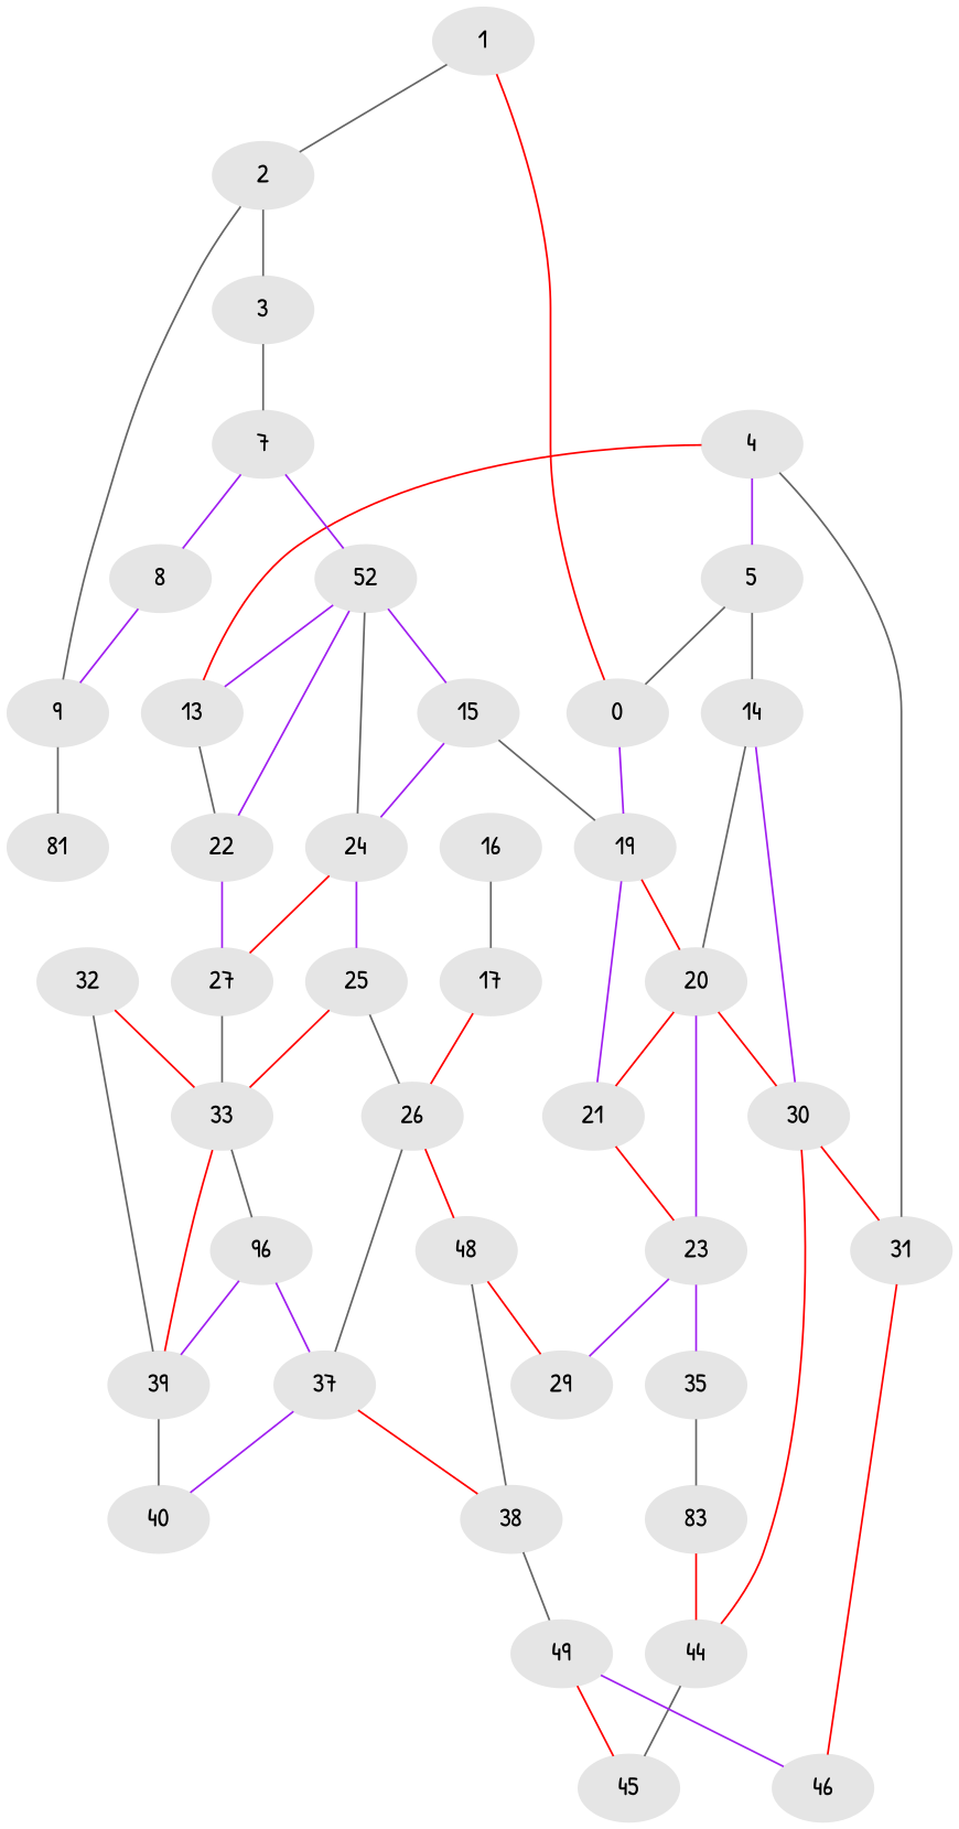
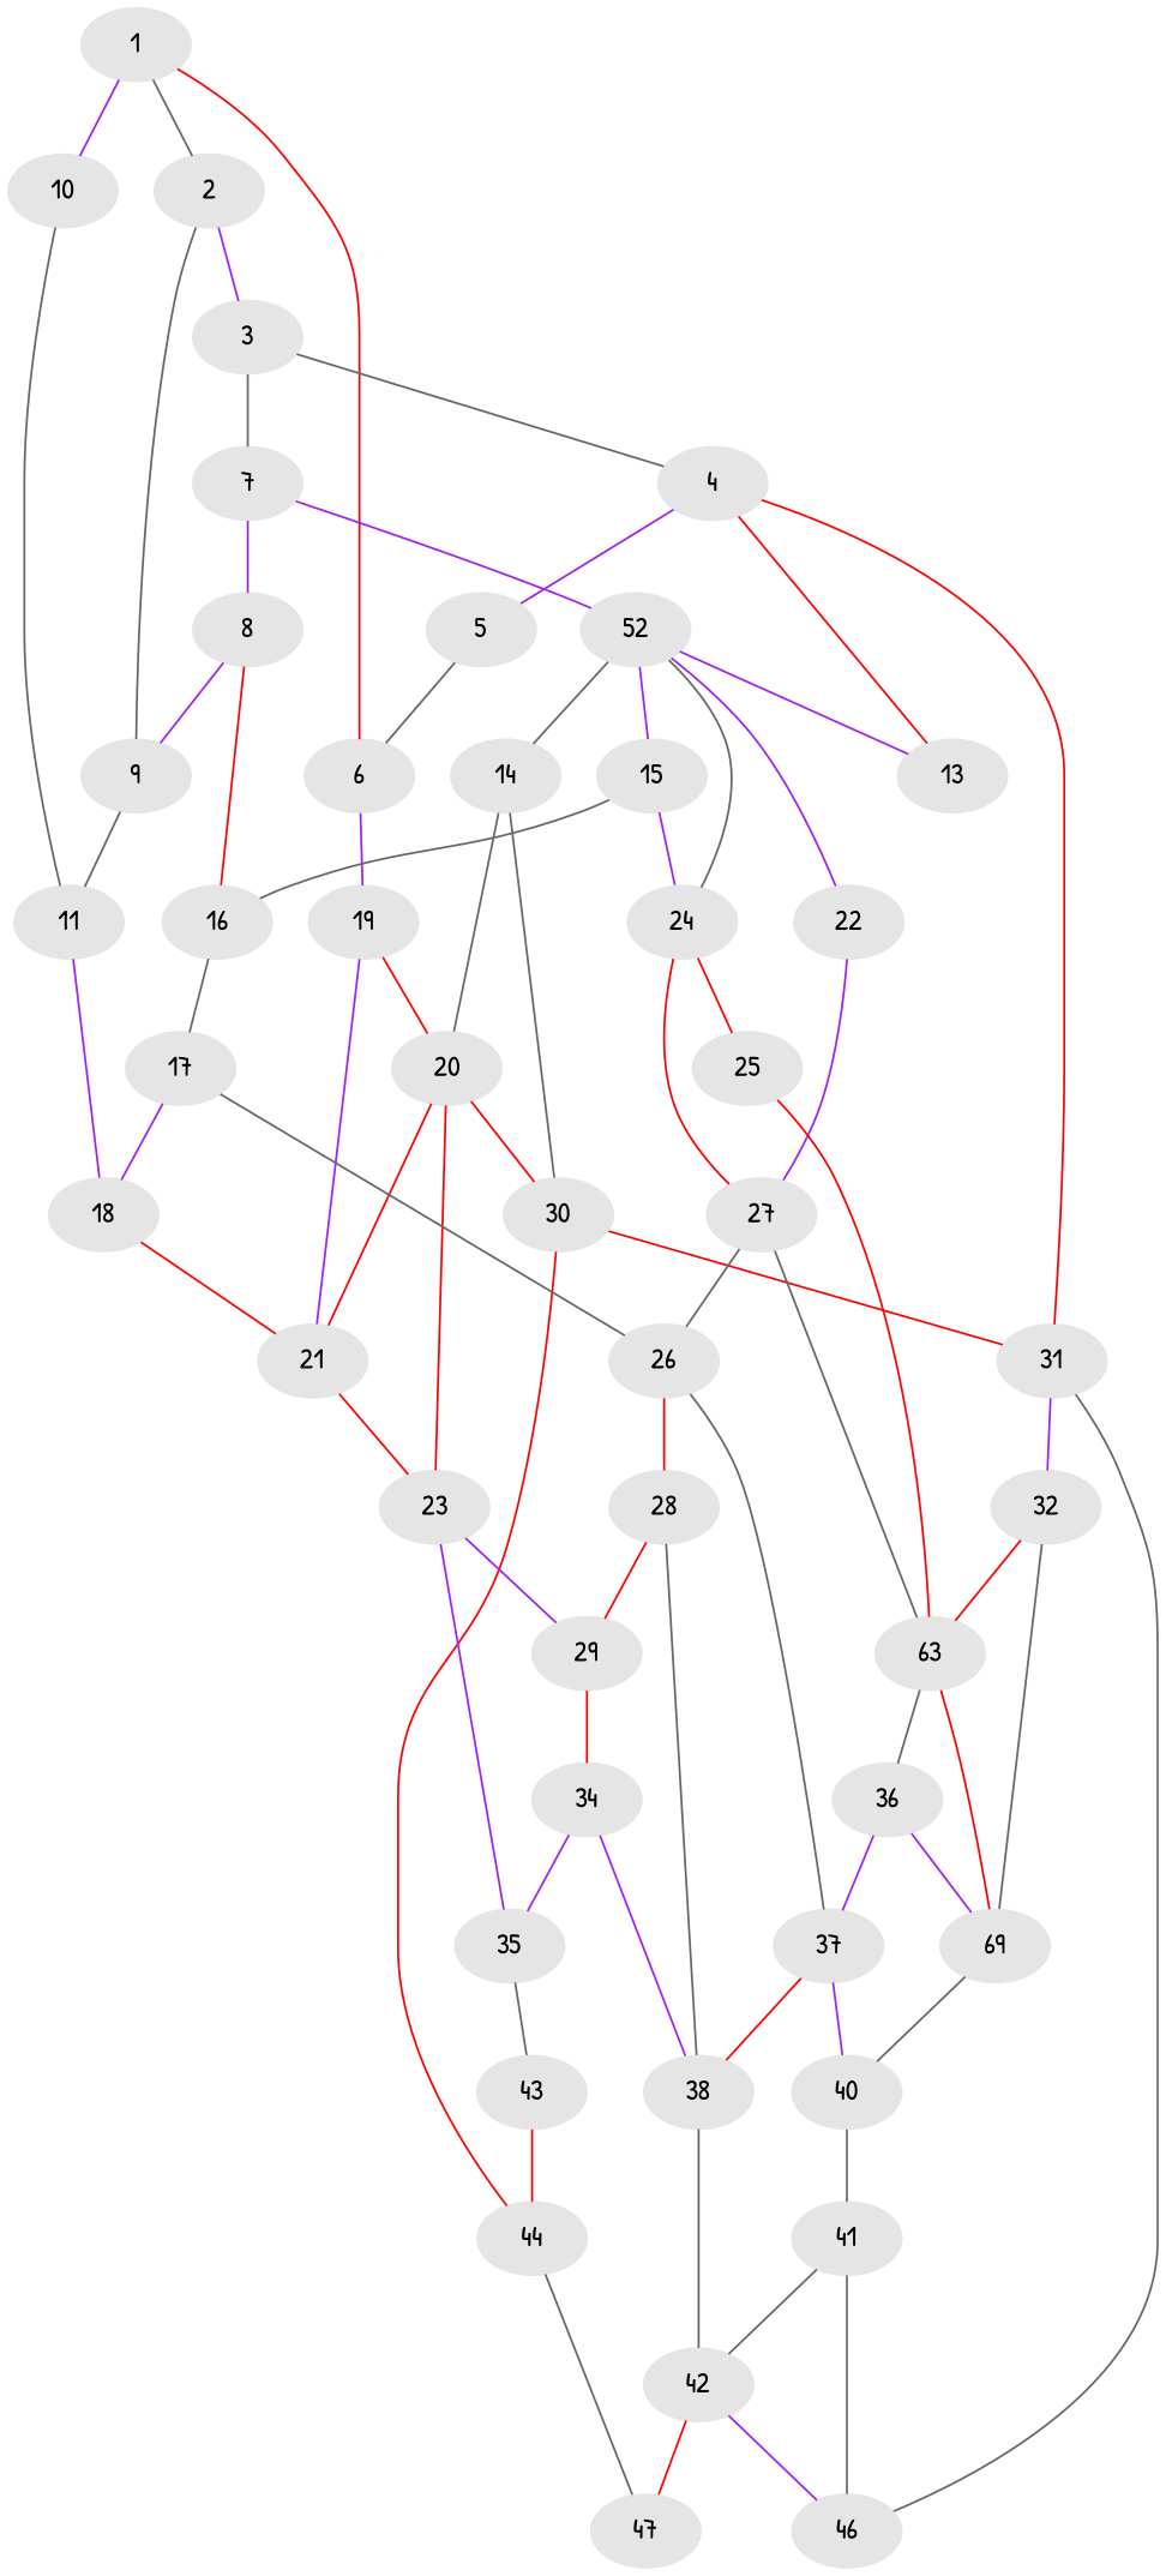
  graph {
    fontname="Patrick Hand"
    node [color=gray90 fontname="Patrick Hand" style=filled]
    edge [color=gray40 fontname="Patrick Hand" weight=1.0]
    1
    2
-   6 [label=0]
+   6
+   10
    3
    9
    19
-   11 [label=81]
+   11
    4
    7
    5
    13
    31
    8
    n15 [label=52]
    14
    22
    32
    46
    20
    30
    21
    16
    15
    24
    17
+   18
    27
    25
    23
    44
    26
-   28 [label=48]
+   28
    37
    29
    35
-   33
-   43 [label=83]
-   39
-   36 [label=96]
+   33 [label=63]
+   34
+   43
+   39 [label=69]
+   36
    38
    40
-   42 [label=49]
-   45
+   42
+   45 [label=47]
+   41
    1 -- 2
    1 -- 6 [color=red]
-   2 -- 3
+   1 -- 10 [color=purple weight=2.0]
+   2 -- 3 [color=purple]
    2 -- 9
    6 -- 19 [color=purple]
+   10 -- 11
+   3 -- 4
    3 -- 7
    9 -- 11
    19 -- 20 [color=red]
    19 -- 21 [color=purple]
+   11 -- 18 [color=purple]
    4 -- 5 [color=purple]
    4 -- 13 [color=red]
-   4 -- 31
+   4 -- 31 [color=red]
    7 -- 8 [color=purple weight=2.0]
    7 -- n15 [color=purple weight=2.0]
    5 -- 6
-   5 -- 14 [weight=2.0]
-   13 -- 22
-   31 -- 46 [color=red]
+   n15 -- 14 [weight=2.0]
+   31 -- 32 [color=purple]
+   31 -- 46
    8 -- 9 [color=purple]
+   8 -- 16 [color=red]
    n15 -- 13 [color=purple]
    n15 -- 22 [color=purple]
    n15 -- 15 [color=purple]
    n15 -- 24
    14 -- 20
-   14 -- 30 [color=purple]
+   14 -- 30
    22 -- 27 [color=purple]
    32 -- 33 [color=red]
    32 -- 39 [weight=2.0]
    20 -- 30 [color=red]
    20 -- 21 [color=red]
-   20 -- 23 [color=purple weight=2.0]
+   20 -- 23 [color=red weight=2.0]
    30 -- 31 [color=red]
    30 -- 44 [color=red]
    21 -- 23 [color=red]
    16 -- 17
-   15 -- 19
+   15 -- 16
    15 -- 24 [color=purple weight=2.0]
    24 -- 27 [color=red]
-   24 -- 25 [color=purple weight=2.0]
-   17 -- 26 [color=red]
+   24 -- 25 [color=red weight=2.0]
+   17 -- 18 [color=purple]
+   17 -- 26
+   18 -- 21 [color=red]
    27 -- 33
-   25 -- 26
+   27 -- 26
    25 -- 33 [color=red]
    23 -- 29 [color=purple]
    23 -- 35 [color=purple]
    44 -- 45 [weight=2.0]
    26 -- 28 [color=red]
    26 -- 37
    28 -- 29 [color=red]
    28 -- 38
    37 -- 38 [color=red]
    37 -- 40 [color=purple]
+   29 -- 34 [color=red]
    35 -- 43
    33 -- 39 [color=red]
    33 -- 36
+   34 -- 35 [color=purple]
+   34 -- 38 [color=purple]
    43 -- 44 [color=red weight=2.0]
    39 -- 40 [weight=2.0]
    36 -- 37 [color=purple]
    36 -- 39 [color=purple]
    38 -- 42 [weight=2.0]
+   40 -- 41 [weight=2.0]
    42 -- 46 [color=purple]
    42 -- 45 [color=red weight=2.0]
+   41 -- 46
+   41 -- 42
  }
